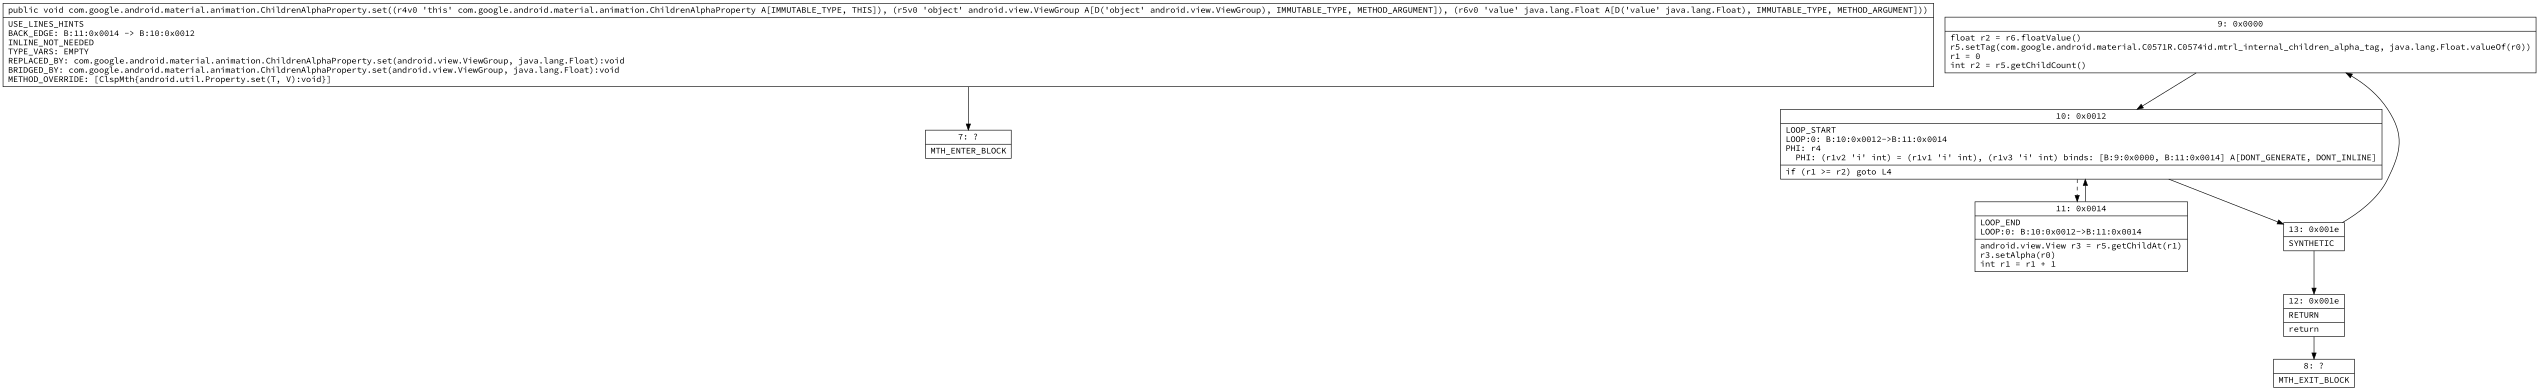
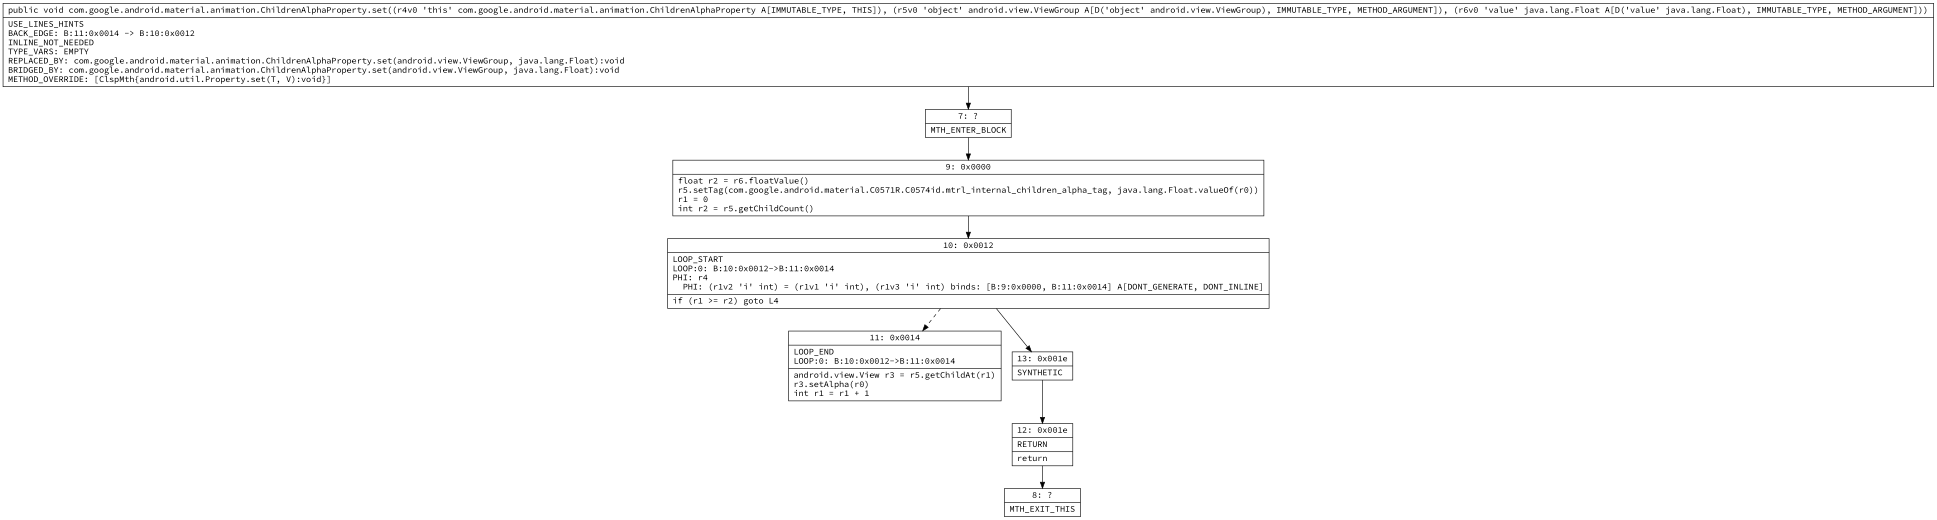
  digraph {
    fontname="Source Code Pro"
    node [fontname="Source Code Pro" shape=record]
    edge [fontname="Source Code Pro"]
    n1 [label="{7\:\ ?|MTH_ENTER_BLOCK\l}"]
    n2 [label="{9\:\ 0x0000|float r2 = r6.floatValue()\lr5.setTag(com.google.android.material.C0571R.C0574id.mtrl_internal_children_alpha_tag, java.lang.Float.valueOf(r0))\lr1 = 0\lint r2 = r5.getChildCount()\l}"]
    n3 [label="{10\:\ 0x0012|LOOP_START\lLOOP:0: B:10:0x0012\-\>B:11:0x0014\lPHI: r4 \l  PHI: (r1v2 'i' int) = (r1v1 'i' int), (r1v3 'i' int) binds: [B:9:0x0000, B:11:0x0014] A[DONT_GENERATE, DONT_INLINE]\l|if (r1 \>= r2) goto L4\l}"]
    n4 [label="{11\:\ 0x0014|LOOP_END\lLOOP:0: B:10:0x0012\-\>B:11:0x0014\l|android.view.View r3 = r5.getChildAt(r1)\lr3.setAlpha(r0)\lint r1 = r1 + 1\l}"]
    n5 [label="{13\:\ 0x001e|SYNTHETIC\l}"]
    n6 [label="{12\:\ 0x001e|RETURN\l|return\l}"]
-   n7 [label="{8\:\ ?|MTH_EXIT_BLOCK\l}"]
+   n7 [label="{8\:\ ?|MTH_EXIT_THIS\l}"]
    n8 [label="{public void com.google.android.material.animation.ChildrenAlphaProperty.set((r4v0 'this' com.google.android.material.animation.ChildrenAlphaProperty A[IMMUTABLE_TYPE, THIS]), (r5v0 'object' android.view.ViewGroup A[D('object' android.view.ViewGroup), IMMUTABLE_TYPE, METHOD_ARGUMENT]), (r6v0 'value' java.lang.Float A[D('value' java.lang.Float), IMMUTABLE_TYPE, METHOD_ARGUMENT]))  | USE_LINES_HINTS\lBACK_EDGE: B:11:0x0014 \-\> B:10:0x0012\lINLINE_NOT_NEEDED\lTYPE_VARS: EMPTY\lREPLACED_BY: com.google.android.material.animation.ChildrenAlphaProperty.set(android.view.ViewGroup, java.lang.Float):void\lBRIDGED_BY: com.google.android.material.animation.ChildrenAlphaProperty.set(android.view.ViewGroup, java.lang.Float):void\lMETHOD_OVERRIDE: [ClspMth\{android.util.Property.set(T, V):void\}]\l}"]
-   n5 -> n2
+   n1 -> n2
    n2 -> n3
    n3 -> n4 [style=dashed]
    n3 -> n5
-   n4 -> n3
    n5 -> n6
    n6 -> n7
    n8 -> n1
  }
